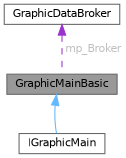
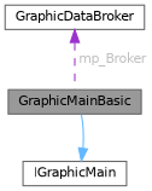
  digraph {
    node [color=gray40 fillcolor=white fontname=Helvetica fontsize=10 shape=box style=filled]
    edge [dir=back fontname=Helvetica fontsize=10 labelfontname=Helvetica labelfontsize=10]
    n1 [fillcolor=grey60 fontcolor=black height=0.2 label=GraphicMainBasic width=0.4]
    n2 [height=0.2 label=IGraphicMain width=0.4]
    n3 [height=0.2 label=GraphicDataBroker width=0.4]
-   n1 -> n2 [color=steelblue1 style=solid]
+   n2 -> n1 [color=steelblue1 style=solid]
    n3 -> n1 [color=darkorchid3 fontcolor=grey label=" mp_Broker" style=dashed]
  }
